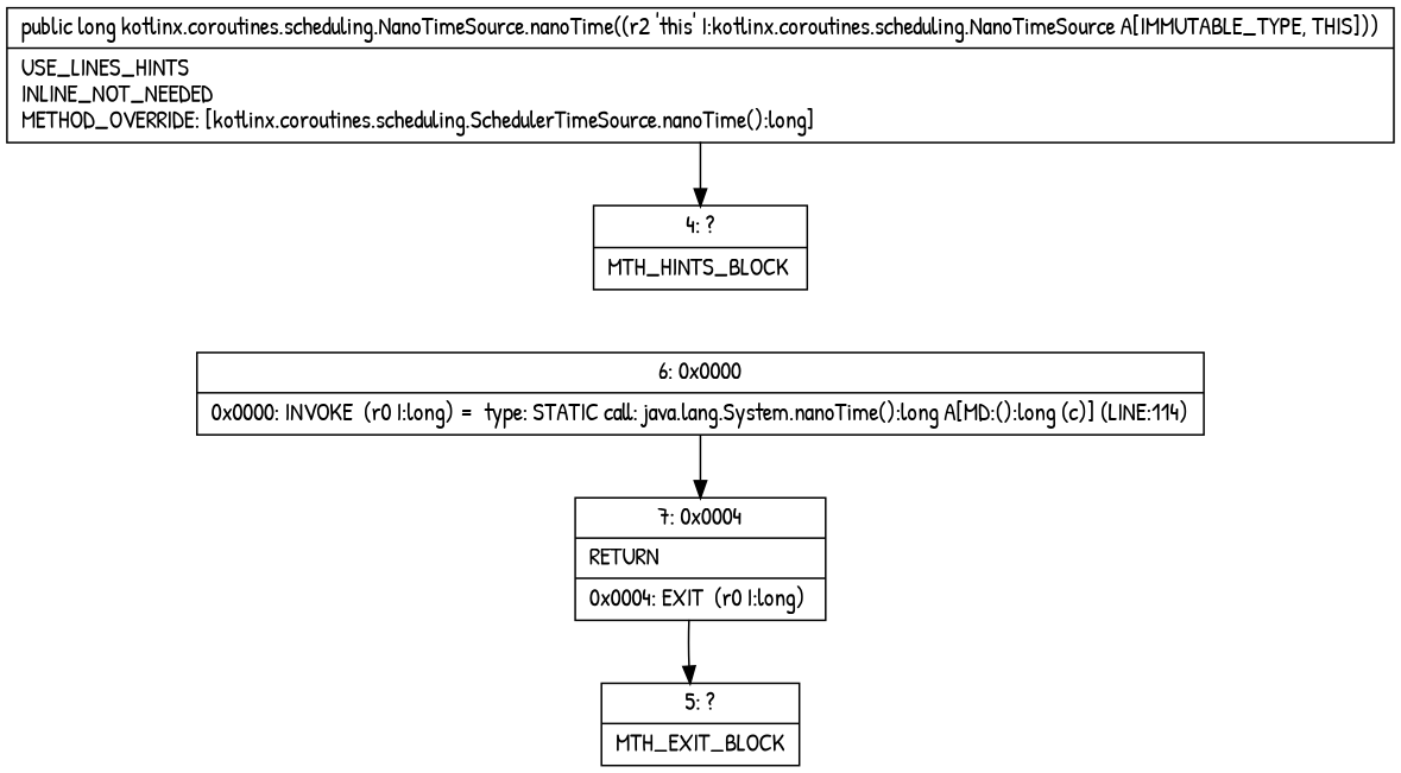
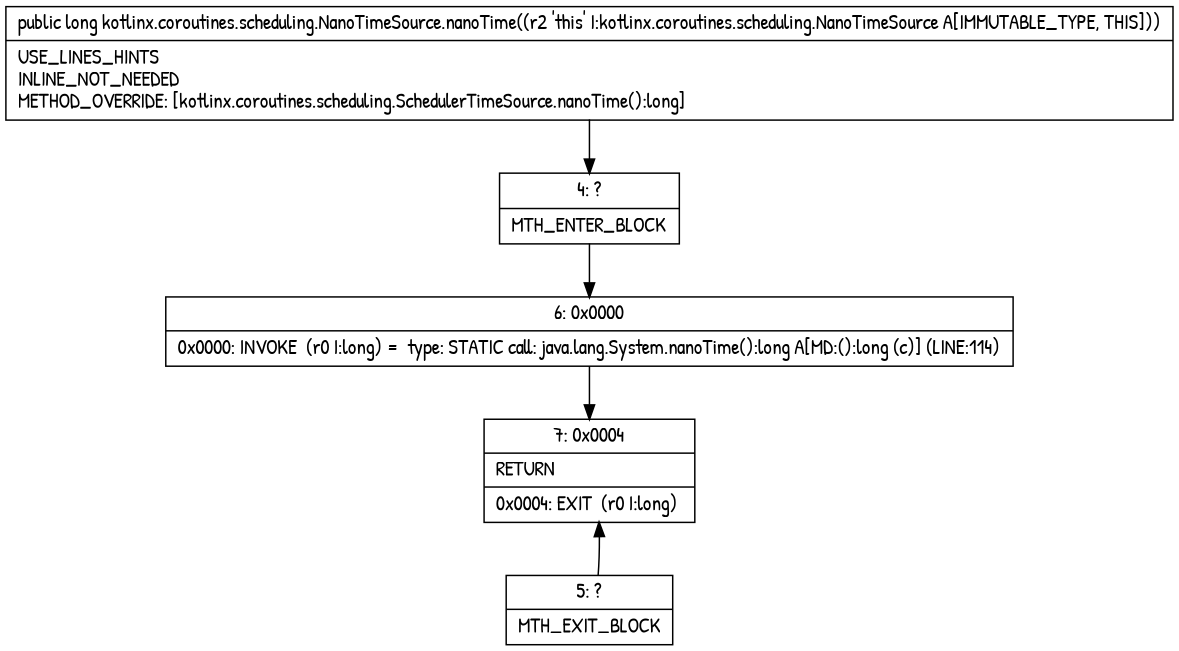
  digraph {
    fontname="Patrick Hand"
    node [fontname="Patrick Hand" shape=record]
    edge [fontname="Patrick Hand"]
-   n1 [label="{4\:\ ?|MTH_HINTS_BLOCK\l}"]
+   n1 [label="{4\:\ ?|MTH_ENTER_BLOCK\l}"]
    n2 [label="{6\:\ 0x0000|0x0000: INVOKE  (r0 I:long) =  type: STATIC call: java.lang.System.nanoTime():long A[MD:():long (c)] (LINE:114)\l}"]
    n3 [label="{7\:\ 0x0004|RETURN\l|0x0004: EXIT  (r0 I:long) \l}"]
    n4 [label="{5\:\ ?|MTH_EXIT_BLOCK\l}"]
    n5 [label="{public long kotlinx.coroutines.scheduling.NanoTimeSource.nanoTime((r2 'this' I:kotlinx.coroutines.scheduling.NanoTimeSource A[IMMUTABLE_TYPE, THIS]))  | USE_LINES_HINTS\lINLINE_NOT_NEEDED\lMETHOD_OVERRIDE: [kotlinx.coroutines.scheduling.SchedulerTimeSource.nanoTime():long]\l}"]
+   n1 -> n2
    n2 -> n3
-   n3 -> n4
+   n4 -> n3
    n5 -> n1
  }
